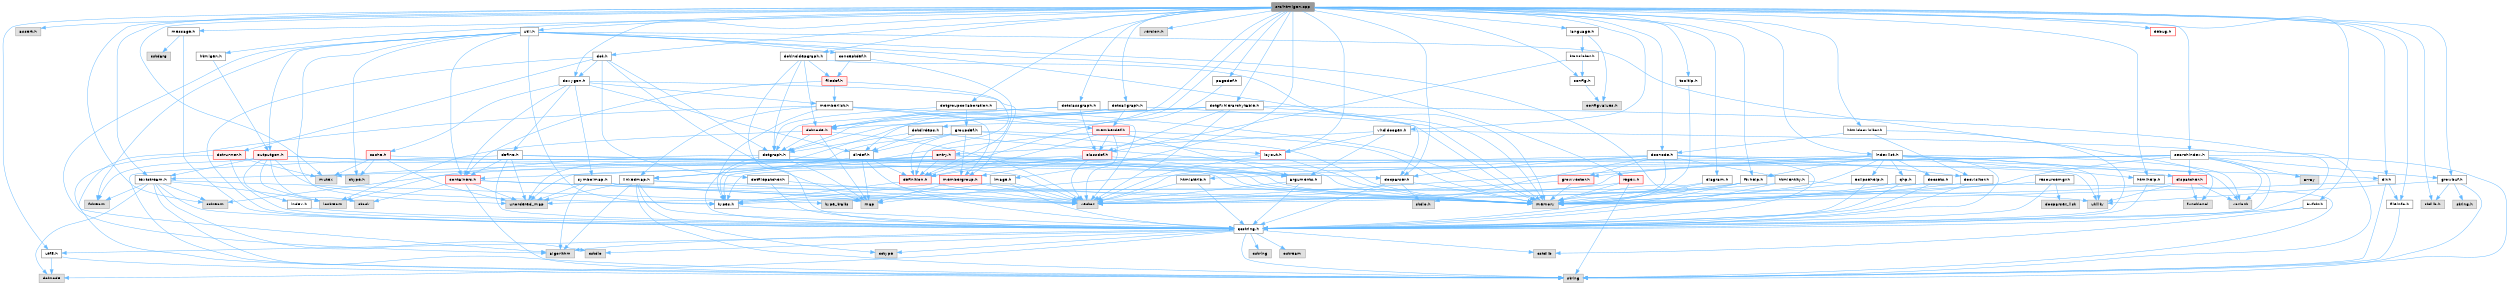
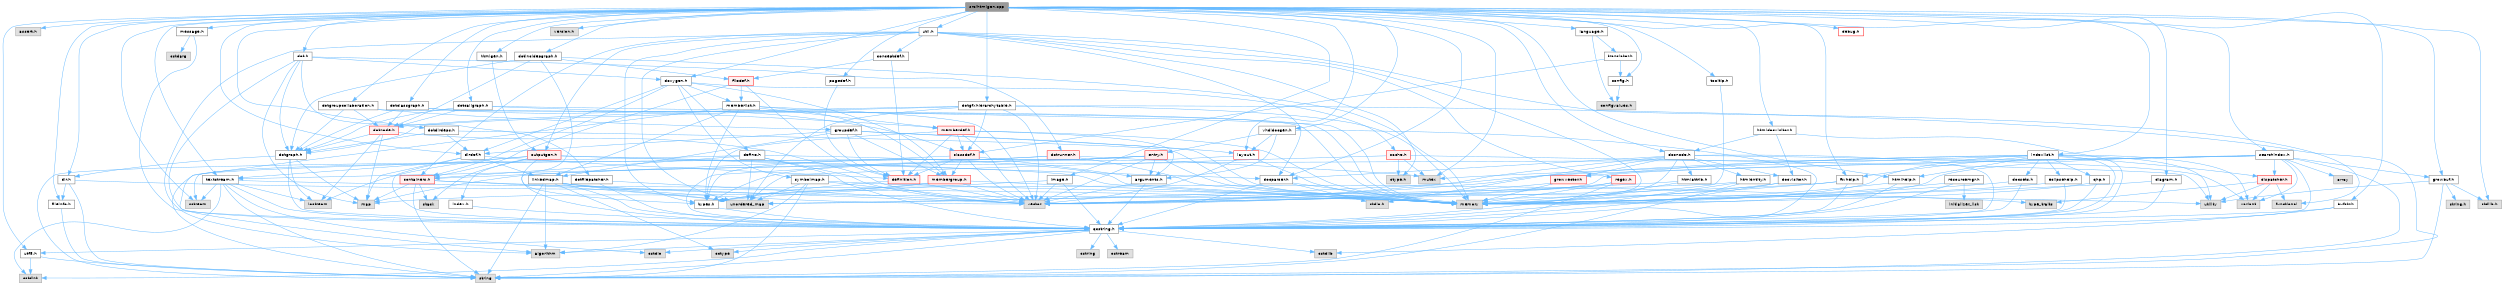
  digraph {
    node [color=grey40 fillcolor=white fontname=Helvetica fontsize=10 shape=box style=filled]
    edge [color=steelblue1 fontname=Helvetica fontsize=10 labelfontname=Helvetica labelfontsize=10 style=solid]
    n1 [color=gray40 fillcolor=grey60 fontcolor=black height=0.2 label="src/htmlgen.cpp" width=0.4]
    n2 [color=grey60 fillcolor="#E0E0E0" height=0.2 label="stdlib.h" width=0.4]
    n3 [color=grey60 fillcolor="#E0E0E0" height=0.2 label="assert.h" width=0.4]
    n4 [color=grey60 fillcolor="#E0E0E0" height=0.2 label=mutex width=0.4]
    n5 [color=grey60 fillcolor="#E0E0E0" height=0.2 label=sstream width=0.4]
    n6 [height=0.2 label="message.h" width=0.4]
    n7 [height=0.2 label="utf8.h" width=0.4]
    n8 [height=0.2 label="htmlgen.h" width=0.4]
    n9 [height=0.2 label="textstream.h" width=0.4]
    n10 [height=0.2 label="docparser.h" width=0.4]
    n11 [height=0.2 label="config.h" width=0.4]
    n12 [height=0.2 label="util.h" width=0.4]
    n13 [height=0.2 label="doxygen.h" width=0.4]
    n14 [height=0.2 label="dirdef.h" width=0.4]
    n15 [height=0.2 label="diagram.h" width=0.4]
    n16 [color=grey60 fillcolor="#E0E0E0" height=0.2 label="version.h" width=0.4]
    n17 [height=0.2 label="dot.h" width=0.4]
    n18 [height=0.2 label="dir.h" width=0.4]
    n19 [height=0.2 label="fileinfo.h" width=0.4]
    n20 [height=0.2 label="dotcallgraph.h" width=0.4]
    n21 [height=0.2 label="dotclassgraph.h" width=0.4]
    n22 [height=0.2 label="dotdirdeps.h" width=0.4]
    n23 [height=0.2 label="dotgfxhierarchytable.h" width=0.4]
    n24 [height=0.2 label="dotgroupcollaboration.h" width=0.4]
    n25 [color=red height=0.2 label="layout.h" width=0.4]
    n26 [height=0.2 label="dotincldepgraph.h" width=0.4]
    n27 [height=0.2 label="language.h" width=0.4]
    n28 [height=0.2 label="htmlhelp.h" width=0.4]
    n29 [height=0.2 label="docnode.h" width=0.4]
    n30 [height=0.2 label="htmldocvisitor.h" width=0.4]
    n31 [height=0.2 label="searchindex.h" width=0.4]
    n32 [height=0.2 label="growbuf.h" width=0.4]
    n33 [height=0.2 label="pagedef.h" width=0.4]
    n34 [color=red height=0.2 label="debug.h" width=0.4]
    n35 [height=0.2 label="vhdldocgen.h" width=0.4]
    n36 [height=0.2 label="image.h" width=0.4]
    n37 [height=0.2 label="ftvhelp.h" width=0.4]
    n38 [height=0.2 label="bufstr.h" width=0.4]
    n39 [height=0.2 label="tooltip.h" width=0.4]
    n40 [height=0.2 label="indexlist.h" width=0.4]
    n41 [color=grey60 fillcolor="#E0E0E0" height=0.2 label=cstdarg width=0.4]
    n42 [height=0.2 label="qcstring.h" width=0.4]
    n43 [color=grey60 fillcolor="#E0E0E0" height=0.2 label=string width=0.4]
-   n44 [color=grey60 fillcolor="#E0E0E0" height=0.2 label=dotnode width=0.4]
+   n44 [color=grey60 fillcolor="#E0E0E0" height=0.2 label=cstdint width=0.4]
    n45 [color=red fillcolor="#FFF0F0" height=0.2 label="outputgen.h" width=0.4]
    n46 [color=grey60 fillcolor="#E0E0E0" height=0.2 label=cstdio width=0.4]
    n47 [color=grey60 fillcolor="#E0E0E0" height=0.2 label=iostream width=0.4]
-   n48 [color=grey60 fillcolor="#E0E0E0" height=0.2 label=fstream width=0.4]
    n49 [color=grey60 fillcolor="#E0E0E0" height=0.2 label=type_traits width=0.4]
    n50 [color=grey60 fillcolor="#E0E0E0" height=0.2 label=memory width=0.4]
    n51 [color=grey60 fillcolor="#E0E0E0" height=0.2 label="stdio.h" width=0.4]
    n52 [color=grey60 fillcolor="#E0E0E0" height=0.2 label="configvalues.h" width=0.4]
    n53 [color=grey60 fillcolor="#E0E0E0" height=0.2 label=algorithm width=0.4]
    n54 [height=0.2 label="types.h" width=0.4]
    n55 [color=grey60 fillcolor="#E0E0E0" height=0.2 label=unordered_map width=0.4]
    n56 [color=grey60 fillcolor="#E0E0E0" height=0.2 label=functional width=0.4]
    n57 [color=grey60 fillcolor="#E0E0E0" height=0.2 label="ctype.h" width=0.4]
    n58 [color=red fillcolor="#FFF0F0" height=0.2 label="containers.h" width=0.4]
    n59 [color=red fillcolor="#FFF0F0" height=0.2 label="regex.h" width=0.4]
    n60 [height=0.2 label="conceptdef.h" width=0.4]
    n61 [height=0.2 label="memberlist.h" width=0.4]
    n62 [color=red fillcolor="#FFF0F0" height=0.2 label="membergroup.h" width=0.4]
    n63 [height=0.2 label="define.h" width=0.4]
    n64 [color=red fillcolor="#FFF0F0" height=0.2 label="cache.h" width=0.4]
    n65 [height=0.2 label="symbolmap.h" width=0.4]
    n66 [color=grey60 fillcolor="#E0E0E0" height=0.2 label=map width=0.4]
    n67 [color=red fillcolor="#FFF0F0" height=0.2 label="definition.h" width=0.4]
    n68 [height=0.2 label="linkedmap.h" width=0.4]
    n69 [height=0.2 label="dotgraph.h" width=0.4]
    n70 [height=0.2 label="dotfilepatcher.h" width=0.4]
    n71 [color=red fillcolor="#FFF0F0" height=0.2 label="dotrunner.h" width=0.4]
    n72 [color=red fillcolor="#FFF0F0" height=0.2 label="memberdef.h" width=0.4]
    n73 [color=red fillcolor="#FFF0F0" height=0.2 label="dotnode.h" width=0.4]
    n74 [color=red fillcolor="#FFF0F0" height=0.2 label="classdef.h" width=0.4]
    n75 [color=grey60 fillcolor="#E0E0E0" height=0.2 label=vector width=0.4]
    n76 [height=0.2 label="groupdef.h" width=0.4]
    n77 [color=red fillcolor="#FFF0F0" height=0.2 label="filedef.h" width=0.4]
    n78 [height=0.2 label="translator.h" width=0.4]
    n79 [color=red fillcolor="#FFF0F0" height=0.2 label="growvector.h" width=0.4]
    n80 [color=grey60 fillcolor="#E0E0E0" height=0.2 label=variant width=0.4]
    n81 [height=0.2 label="docvisitor.h" width=0.4]
    n82 [height=0.2 label="htmlattrib.h" width=0.4]
    n83 [height=0.2 label="htmlentity.h" width=0.4]
    n84 [color=grey60 fillcolor="#E0E0E0" height=0.2 label=array width=0.4]
    n85 [color=red fillcolor="#FFF0F0" height=0.2 label="dispatcher.h" width=0.4]
    n86 [color=grey60 fillcolor="#E0E0E0" height=0.2 label=utility width=0.4]
    n87 [color=grey60 fillcolor="#E0E0E0" height=0.2 label="string.h" width=0.4]
    n88 [height=0.2 label="arguments.h" width=0.4]
    n89 [color=red fillcolor="#FFF0F0" height=0.2 label="entry.h" width=0.4]
    n90 [color=grey60 fillcolor="#E0E0E0" height=0.2 label=cstdlib width=0.4]
    n91 [height=0.2 label="resourcemgr.h" width=0.4]
-   n92 [color=grey60 fillcolor="#E0E0E0" height=0.2 label=docparser_list width=0.4]
+   n92 [color=grey60 fillcolor="#E0E0E0" height=0.2 label=initializer_list width=0.4]
    n93 [height=0.2 label="docsets.h" width=0.4]
    n94 [height=0.2 label="eclipsehelp.h" width=0.4]
    n95 [height=0.2 label="qhp.h" width=0.4]
    n96 [color=grey60 fillcolor="#E0E0E0" height=0.2 label=cctype width=0.4]
    n97 [color=grey60 fillcolor="#E0E0E0" height=0.2 label=cstring width=0.4]
    n98 [color=grey60 fillcolor="#E0E0E0" height=0.2 label=ostream width=0.4]
    n99 [color=grey60 fillcolor="#E0E0E0" height=0.2 label=stack width=0.4]
    n100 [height=0.2 label="index.h" width=0.4]
    n1 -> n2
    n1 -> n3
    n1 -> n4
    n1 -> n5
    n1 -> n6
    n1 -> n7
    n1 -> n8
    n1 -> n9
    n1 -> n10
    n1 -> n11
    n1 -> n12
    n1 -> n13
    n1 -> n14
    n1 -> n15
    n1 -> n16
    n1 -> n17
    n1 -> n18
    n1 -> n19
    n1 -> n20
    n1 -> n21
    n1 -> n22
    n1 -> n23
    n1 -> n24
    n1 -> n25
    n1 -> n26
    n1 -> n27
    n1 -> n28
    n1 -> n29
    n1 -> n30
    n1 -> n31
    n1 -> n32
    n1 -> n33
    n1 -> n34
    n1 -> n35
    n1 -> n36
    n1 -> n37
    n1 -> n38
    n1 -> n39
    n1 -> n40
    n6 -> n41
    n6 -> n42
    n7 -> n43
    n7 -> n44
    n8 -> n45
    n9 -> n5
    n9 -> n42
    n9 -> n43
    n9 -> n44
    n9 -> n46
    n9 -> n47
-   n9 -> n48
    n9 -> n49
    n10 -> n42
    n10 -> n50
    n10 -> n51
    n11 -> n52
    n12 -> n10
    n12 -> n45
-   n12 -> n48
    n12 -> n50
    n12 -> n53
    n12 -> n54
    n12 -> n55
    n12 -> n56
    n12 -> n57
    n12 -> n58
    n12 -> n59
    n12 -> n60
    n13 -> n14
    n13 -> n58
    n13 -> n61
    n13 -> n62
    n13 -> n63
    n13 -> n64
    n13 -> n65
    n14 -> n42
    n14 -> n66
    n14 -> n67
    n14 -> n68
    n15 -> n42
    n15 -> n50
    n17 -> n13
    n17 -> n42
    n17 -> n66
    n17 -> n69
    n17 -> n70
    n17 -> n71
    n18 -> n19
    n18 -> n43
    n18 -> n50
    n19 -> n43
    n20 -> n50
    n20 -> n69
    n20 -> n72
    n20 -> n73
    n21 -> n50
    n21 -> n69
    n21 -> n73
    n21 -> n74
    n22 -> n14
    n22 -> n50
    n22 -> n69
    n23 -> n43
    n23 -> n50
    n23 -> n55
    n23 -> n69
    n23 -> n73
    n23 -> n74
    n23 -> n75
    n24 -> n50
    n24 -> n69
    n24 -> n73
    n24 -> n76
    n25 -> n50
    n25 -> n54
    n25 -> n75
    n26 -> n42
    n26 -> n50
    n26 -> n69
    n26 -> n73
    n26 -> n77
    n27 -> n52
    n27 -> n78
    n28 -> n42
+   n28 -> n50
    n29 -> n10
    n29 -> n42
    n29 -> n50
    n29 -> n51
    n29 -> n75
    n29 -> n79
    n29 -> n80
    n29 -> n81
    n29 -> n82
    n29 -> n83
    n30 -> n29
    n30 -> n42
    n30 -> n81
    n31 -> n32
    n31 -> n42
    n31 -> n43
    n31 -> n50
    n31 -> n55
    n31 -> n66
    n31 -> n75
    n31 -> n80
    n31 -> n84
    n31 -> n85
    n32 -> n2
    n32 -> n43
    n32 -> n86
    n32 -> n87
    n33 -> n67
    n35 -> n25
    n35 -> n42
    n35 -> n88
    n35 -> n89
    n36 -> n42
    n36 -> n54
    n36 -> n75
    n37 -> n42
    n37 -> n50
    n37 -> n75
    n38 -> n42
    n38 -> n90
    n39 -> n50
    n40 -> n4
    n40 -> n28
    n40 -> n37
    n40 -> n42
    n40 -> n50
    n40 -> n75
    n40 -> n79
    n40 -> n80
    n40 -> n85
    n40 -> n86
    n40 -> n93
    n40 -> n94
    n40 -> n95
    n42 -> n7
    n42 -> n43
    n42 -> n44
    n42 -> n46
    n42 -> n53
    n42 -> n90
    n42 -> n96
    n42 -> n97
    n42 -> n98
    n45 -> n9
    n45 -> n10
    n45 -> n47
-   n45 -> n48
    n45 -> n50
    n45 -> n54
    n45 -> n99
    n45 -> n100
    n54 -> n42
    n58 -> n43
    n58 -> n55
    n58 -> n66
    n58 -> n75
    n58 -> n99
    n59 -> n43
    n59 -> n50
    n59 -> n75
    n60 -> n67
    n60 -> n77
    n61 -> n53
    n61 -> n54
    n61 -> n62
    n61 -> n68
    n61 -> n72
    n61 -> n75
    n62 -> n50
    n62 -> n54
    n62 -> n66
    n62 -> n75
    n63 -> n42
    n63 -> n43
    n63 -> n50
    n63 -> n55
    n63 -> n58
    n63 -> n75
    n64 -> n4
    n64 -> n55
    n64 -> n57
    n64 -> n86
+   n65 -> n43
    n65 -> n53
    n65 -> n55
    n65 -> n75
    n65 -> n86
    n67 -> n54
    n67 -> n75
    n68 -> n42
    n68 -> n43
    n68 -> n50
    n68 -> n53
    n68 -> n55
    n68 -> n75
    n68 -> n96
    n69 -> n18
    n69 -> n42
    n69 -> n47
    n69 -> n66
    n70 -> n42
    n70 -> n75
    n71 -> n4
    n71 -> n42
    n71 -> n43
    n71 -> n50
    n72 -> n50
    n72 -> n54
    n72 -> n67
    n72 -> n74
    n72 -> n75
    n72 -> n88
    n73 -> n47
    n73 -> n66
    n73 -> n69
    n73 -> n75
    n74 -> n58
    n74 -> n62
    n74 -> n67
    n74 -> n75
    n74 -> n88
    n76 -> n14
    n76 -> n25
    n76 -> n50
    n76 -> n62
    n76 -> n67
    n76 -> n68
    n77 -> n58
    n77 -> n61
    n77 -> n67
    n78 -> n11
    n78 -> n74
    n79 -> n50
    n79 -> n75
    n81 -> n42
    n81 -> n50
    n82 -> n42
    n82 -> n75
    n83 -> n42
    n83 -> n43
    n83 -> n55
    n85 -> n49
    n85 -> n56
    n85 -> n80
    n85 -> n86
    n88 -> n42
    n88 -> n75
    n89 -> n5
    n89 -> n9
    n89 -> n50
    n89 -> n54
-   n89 -> n67
+   n89 -> n75
    n89 -> n88
    n91 -> n42
    n91 -> n50
    n91 -> n92
    n93 -> n42
    n93 -> n50
    n94 -> n42
    n94 -> n50
    n95 -> n42
    n95 -> n50
    n100 -> n42
  }
